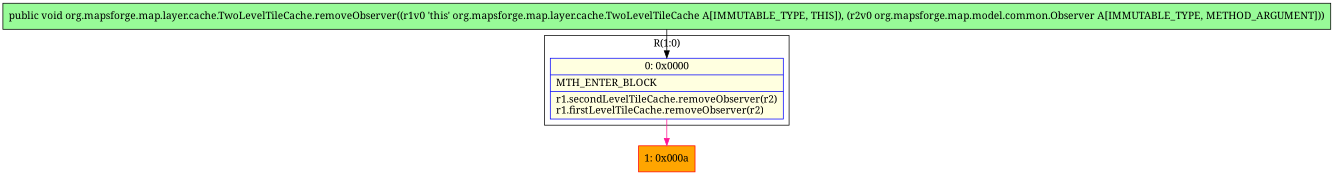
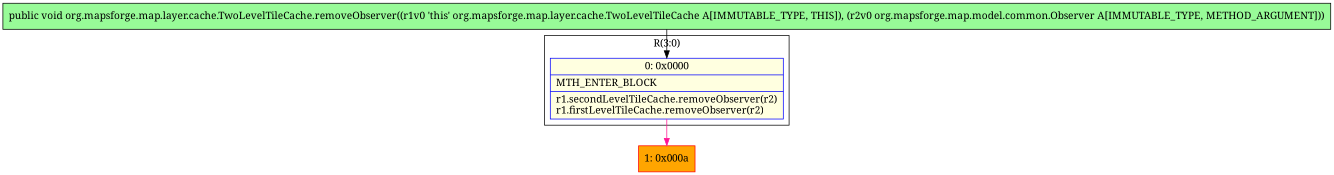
  digraph {
    fontname="Noto Serif"
    node [shape=record style=filled fontname="Noto Serif"]
    edge [arrowhead=normal fontname="Noto Serif"]
    n1 [color=blue label="{0\:\ 0x0000|MTH_ENTER_BLOCK\l|r1.secondLevelTileCache.removeObserver(r2)\lr1.firstLevelTileCache.removeObserver(r2)\l}" fillcolor=lightyellow]
    n2 [color=red label="{1\:\ 0x000a}" fillcolor=orange]
    n3 [label="{public void org.mapsforge.map.layer.cache.TwoLevelTileCache.removeObserver((r1v0 'this' org.mapsforge.map.layer.cache.TwoLevelTileCache A[IMMUTABLE_TYPE, THIS]), (r2v0 org.mapsforge.map.model.common.Observer A[IMMUTABLE_TYPE, METHOD_ARGUMENT])) }" fillcolor=palegreen]
    subgraph cluster_1 {
-     label="R(1:0)"
+     label="R(3:0)"
      n1
    }
    n1 -> n2 [color=deeppink]
    n3 -> n1 [color=black]
  }
